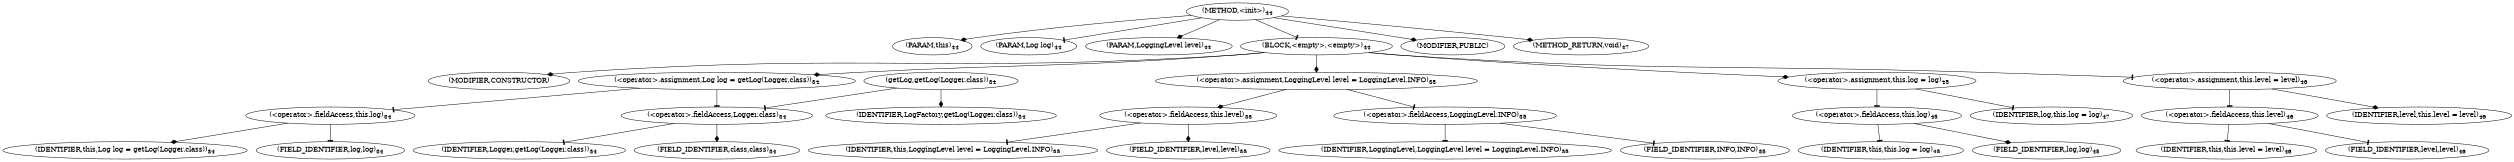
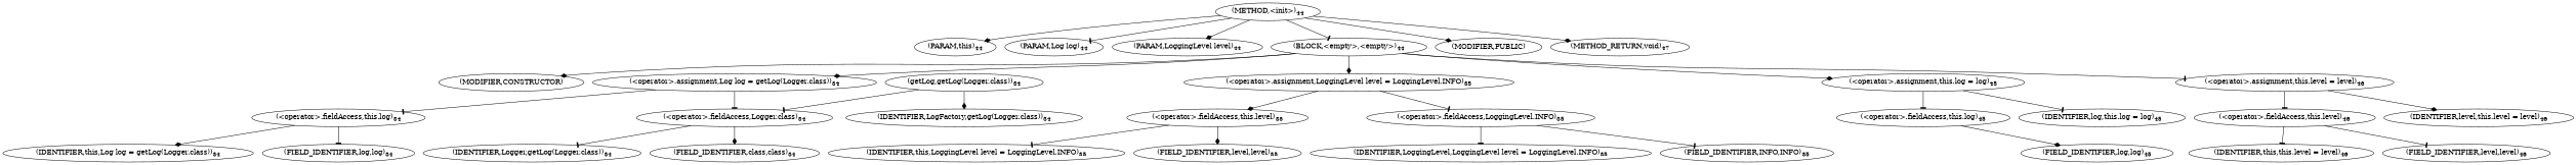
  digraph {
    edge [arrowhead=tee]
    n1 [label=<(METHOD,&lt;init&gt;)<SUB>44</SUB>>]
    n2 [label=<(PARAM,this)<SUB>44</SUB>>]
    n3 [label=<(PARAM,Log log)<SUB>44</SUB>>]
    n4 [label=<(PARAM,LoggingLevel level)<SUB>44</SUB>>]
    n5 [label=<(BLOCK,&lt;empty&gt;,&lt;empty&gt;)<SUB>44</SUB>>]
    n6 [label=<(MODIFIER,PUBLIC)>]
    n7 [label=<(METHOD_RETURN,void)<SUB>47</SUB>>]
    n8 [label=<(MODIFIER,CONSTRUCTOR)>]
    n9 [label=<(&lt;operator&gt;.assignment,Log log = getLog(Logger.class))<SUB>34</SUB>>]
    n10 [label=<(&lt;operator&gt;.assignment,LoggingLevel level = LoggingLevel.INFO)<SUB>35</SUB>>]
    n11 [label=<(&lt;operator&gt;.assignment,this.log = log)<SUB>45</SUB>>]
    n12 [label=<(&lt;operator&gt;.assignment,this.level = level)<SUB>46</SUB>>]
    n13 [label=<(&lt;operator&gt;.fieldAccess,this.log)<SUB>34</SUB>>]
    n14 [label=<(&lt;operator&gt;.fieldAccess,Logger.class)<SUB>34</SUB>>]
    n15 [label=<(&lt;operator&gt;.fieldAccess,this.level)<SUB>35</SUB>>]
    n16 [label=<(&lt;operator&gt;.fieldAccess,LoggingLevel.INFO)<SUB>35</SUB>>]
    n17 [label=<(&lt;operator&gt;.fieldAccess,this.log)<SUB>45</SUB>>]
-   n18 [label=<(IDENTIFIER,log,this.log = log)<SUB>47</SUB>>]
+   n18 [label=<(IDENTIFIER,log,this.log = log)<SUB>45</SUB>>]
    n19 [label=<(&lt;operator&gt;.fieldAccess,this.level)<SUB>46</SUB>>]
    n20 [label=<(IDENTIFIER,level,this.level = level)<SUB>46</SUB>>]
    n21 [label=<(IDENTIFIER,this,Log log = getLog(Logger.class))<SUB>34</SUB>>]
    n22 [label=<(FIELD_IDENTIFIER,log,log)<SUB>34</SUB>>]
    n23 [label=<(getLog,getLog(Logger.class))<SUB>34</SUB>>]
    n24 [label=<(IDENTIFIER,LogFactory,getLog(Logger.class))<SUB>34</SUB>>]
    n25 [label=<(IDENTIFIER,Logger,getLog(Logger.class))<SUB>34</SUB>>]
    n26 [label=<(FIELD_IDENTIFIER,class,class)<SUB>34</SUB>>]
    n27 [label=<(IDENTIFIER,this,LoggingLevel level = LoggingLevel.INFO)<SUB>35</SUB>>]
    n28 [label=<(FIELD_IDENTIFIER,level,level)<SUB>35</SUB>>]
    n29 [label=<(IDENTIFIER,LoggingLevel,LoggingLevel level = LoggingLevel.INFO)<SUB>35</SUB>>]
    n30 [label=<(FIELD_IDENTIFIER,INFO,INFO)<SUB>35</SUB>>]
-   n31 [label=<(IDENTIFIER,this,this.log = log)<SUB>45</SUB>>]
    n32 [label=<(FIELD_IDENTIFIER,log,log)<SUB>45</SUB>>]
    n33 [label=<(IDENTIFIER,this,this.level = level)<SUB>46</SUB>>]
    n34 [label=<(FIELD_IDENTIFIER,level,level)<SUB>46</SUB>>]
    n1 -> n2 [arrowhead=diamond]
    n1 -> n3
    n1 -> n4 [arrowhead=diamond]
    n1 -> n5
    n1 -> n6 [arrowhead=diamond]
    n1 -> n7 [arrowhead=diamond]
    n5 -> n8 [arrowhead=diamond]
    n5 -> n9 [arrowhead=diamond]
    n5 -> n10 [arrowhead=diamond]
    n5 -> n11 [arrowhead=diamond]
    n5 -> n12
    n9 -> n13
    n9 -> n14
    n10 -> n15 [arrowhead=diamond]
    n10 -> n16
    n11 -> n17
    n11 -> n18
    n12 -> n19
    n12 -> n20 [arrowhead=diamond]
    n13 -> n21 [arrowhead=diamond]
    n13 -> n22
    n14 -> n25
    n14 -> n26 [arrowhead=diamond]
    n15 -> n27
    n15 -> n28 [arrowhead=diamond]
    n16 -> n29
    n16 -> n30
-   n17 -> n31
    n17 -> n32 [arrowhead=diamond]
    n19 -> n33
    n19 -> n34
    n23 -> n14
    n23 -> n24 [arrowhead=diamond]
  }
